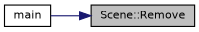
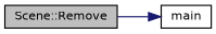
  digraph {
    rankdir=RL
    node [color=black fontname=Helvetica fontsize=10 shape=record style=filled]
    n1 [fillcolor=grey75 fontcolor=black height=0.2 label="Scene::Remove" width=0.4]
    n2 [fillcolor=white height=0.2 label=main width=0.4]
-   n1 -> n2 [color=midnightblue dir=back fontname=Helvetica fontsize=10 labelfontname=Helvetica labelfontsize=10 style=solid]
+   n2 -> n1 [color=midnightblue dir=back fontname=Helvetica fontsize=10 labelfontname=Helvetica labelfontsize=10 style=solid]
  }
